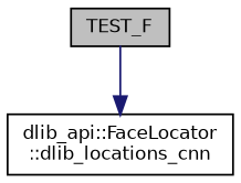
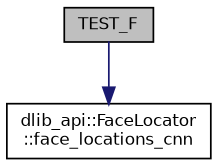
  digraph {
    rankdir=TB
    node [color=black fontname=Helvetica fontsize=10 shape=record style=filled]
    n1 [fillcolor=grey75 fontcolor=black height=0.2 label=TEST_F width=0.4]
-   n2 [fillcolor=white height=0.2 label="dlib_api::FaceLocator\l::dlib_locations_cnn" width=0.4]
+   n2 [fillcolor=white height=0.2 label="dlib_api::FaceLocator\l::face_locations_cnn" width=0.4]
    n1 -> n2 [color=midnightblue fontname=Helvetica fontsize=10 labelfontname=Helvetica labelfontsize=10 style=solid]
  }
